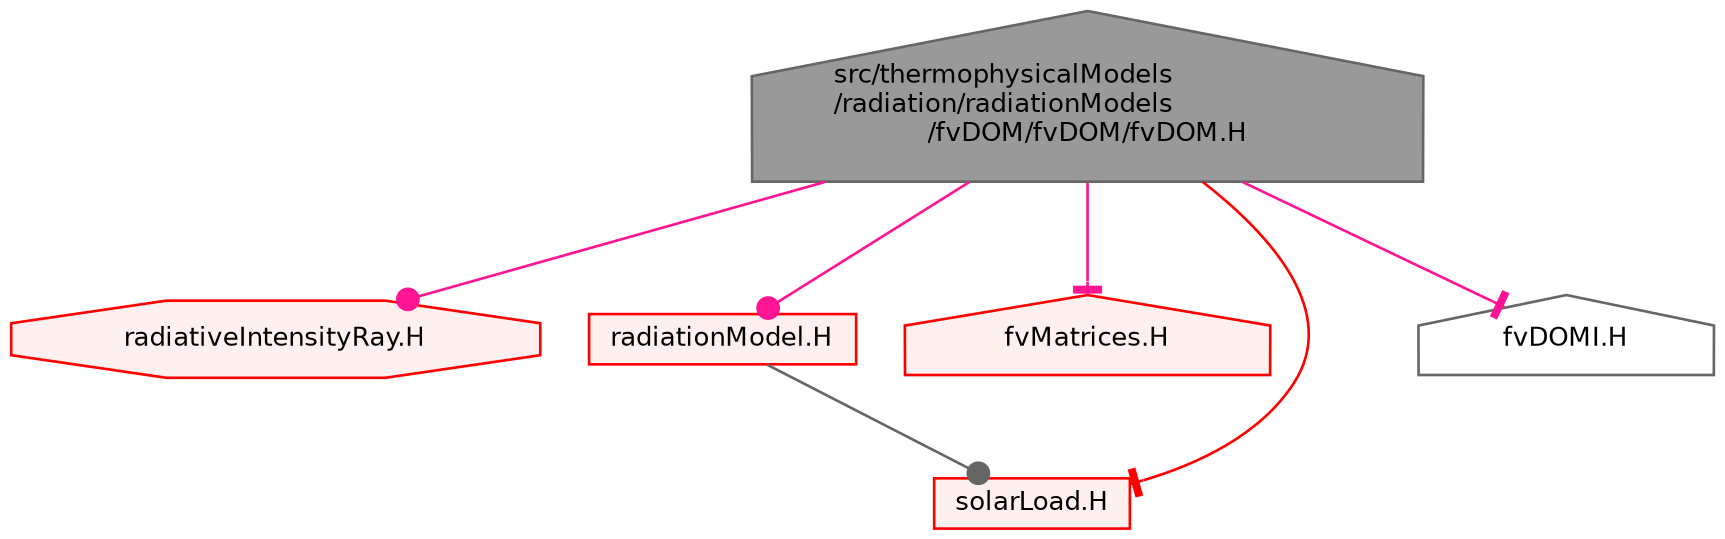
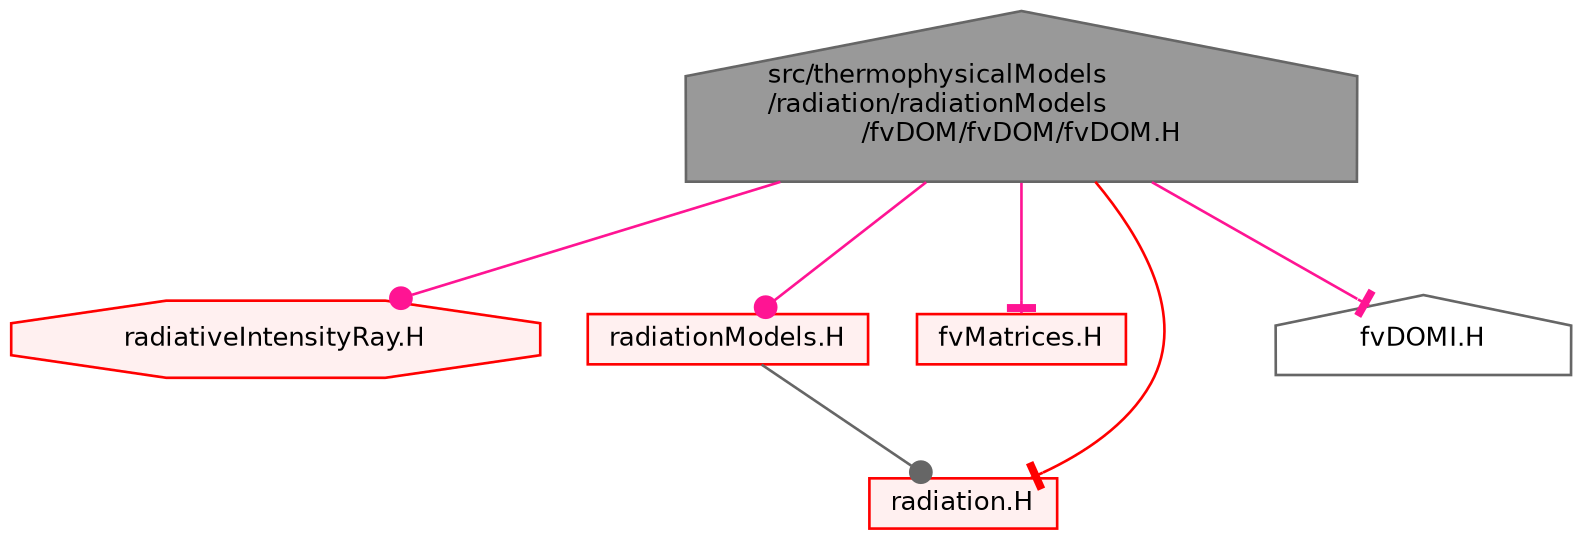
  digraph {
    node [color=red fillcolor="#FFF0F0" fontname=Helvetica fontsize=10 shape=box style=filled]
    edge [arrowhead=dot color=deeppink fontname=Helvetica fontsize=10 labelfontname=Helvetica labelfontsize=10 style=solid]
    n1 [color=gray40 fillcolor=grey60 fontcolor=black height=0.2 label="src/thermophysicalModels\l/radiation/radiationModels\l/fvDOM/fvDOM/fvDOM.H" shape=house width=0.4]
    n2 [height=0.2 label="radiativeIntensityRay.H" shape=octagon width=0.4]
-   n3 [height=0.2 label="radiationModel.H" width=0.4]
-   n4 [height=0.2 label="fvMatrices.H" shape=house width=0.4]
-   n5 [height=0.2 label="solarLoad.H" width=0.4]
+   n3 [height=0.2 label="radiationModels.H" width=0.4]
+   n4 [height=0.2 label="fvMatrices.H" width=0.4]
+   n5 [height=0.2 label="radiation.H" width=0.4]
    n6 [color=grey40 fillcolor=white height=0.2 label="fvDOMI.H" shape=house width=0.4]
    n1 -> n2
    n1 -> n3
    n1 -> n4 [arrowhead=tee]
    n1 -> n5 [arrowhead=tee color=red]
    n1 -> n6 [arrowhead=tee]
    n3 -> n5 [color=gray40]
  }
